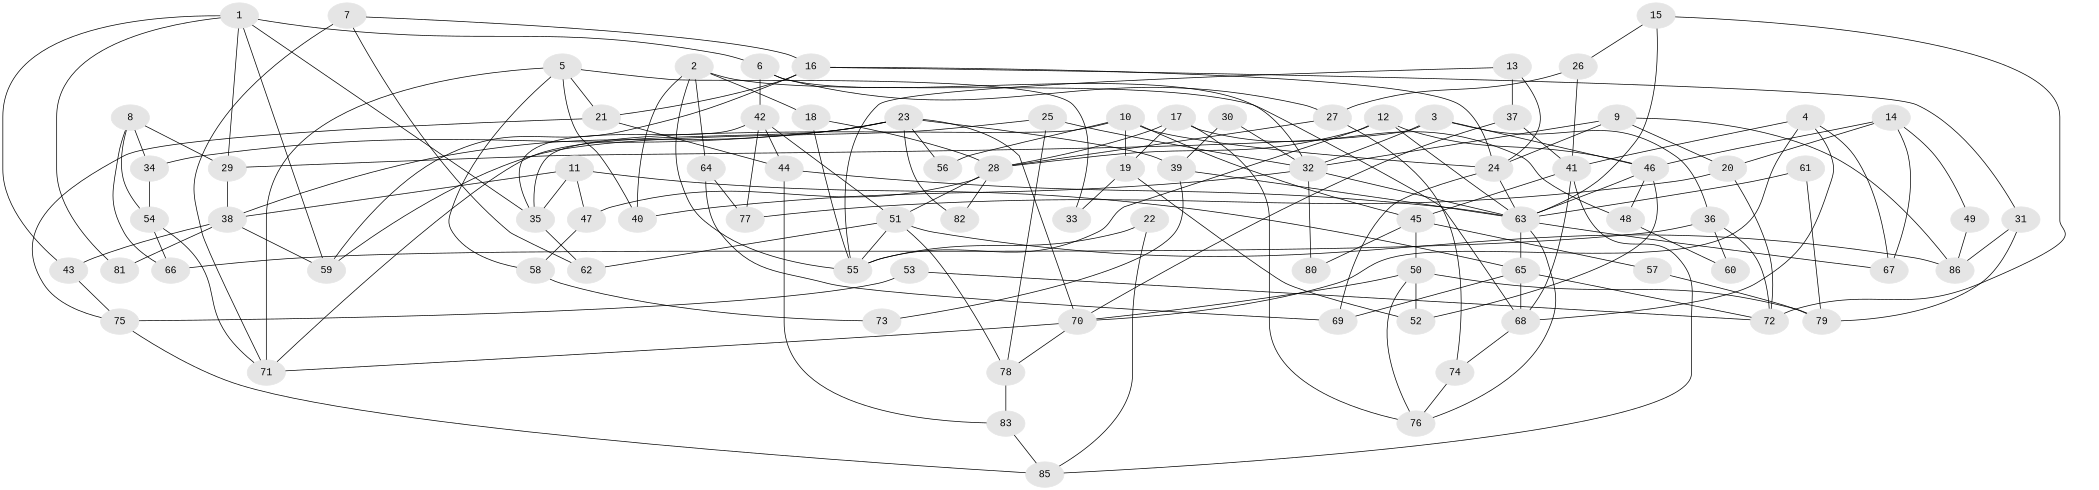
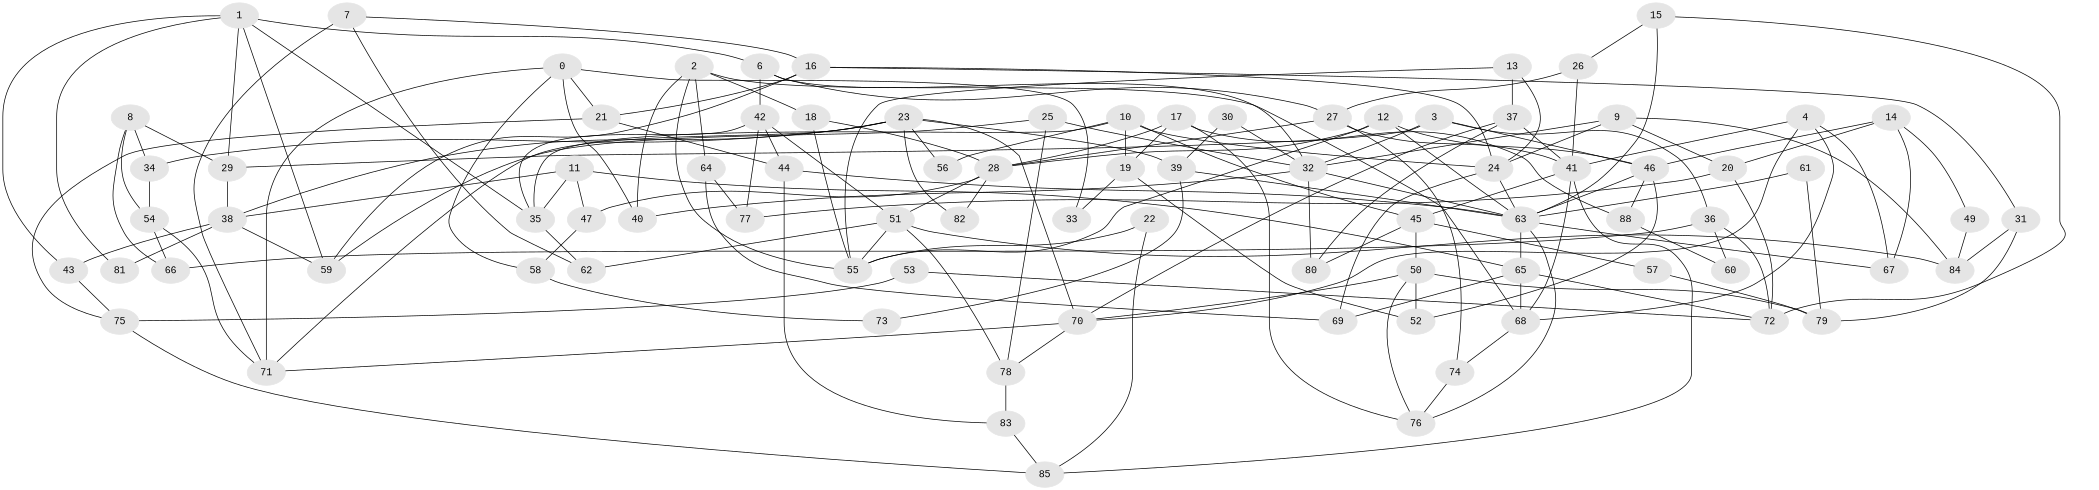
  graph {
    fontname="Liberation Mono"
    node [color=gray90 fontname="Liberation Mono" style=filled]
    edge [fontname="Liberation Mono"]
    1
    6
    29
    35
    43
    59
    81
    32
    27
    42
    38
    62
    75
    2
    18
    40
    55
    64
    68
    28
    77
    69
    74
    3
    36
    46
    63
    80
    66
    72
    60
-   48
+   48 [label=88]
    52
    4
    41
    67
    70
    45
    85
    71
    78
-   5
+   5 [label=0]
    21
    33
    58
    44
    73
    51
    7
    16
    24
    31
    8
    34
    54
    9
    20
-   84 [label=86]
+   84
    10
    19
    56
    50
    57
    11
    47
    65
    12
    82
    76
    13
    37
    14
    49
    15
    26
    79
    17
    83
    22
    23
    39
    25
    30
    53
    61
    1 -- 6
    1 -- 29
    1 -- 35
    1 -- 43
    1 -- 59
    1 -- 81
    6 -- 32
    6 -- 27
    6 -- 42
    29 -- 38
    35 -- 62
    43 -- 75
    32 -- 40
    32 -- 63
    32 -- 80
    27 -- 28
    27 -- 74
+   27 -- 41
    42 -- 35
    42 -- 77
    42 -- 44
    42 -- 51
    38 -- 43
    38 -- 59
    38 -- 81
    75 -- 85
    2 -- 18
    2 -- 40
    2 -- 55
    2 -- 64
    2 -- 68
    18 -- 55
    18 -- 28
    64 -- 77
    64 -- 69
    68 -- 74
    28 -- 51
    28 -- 47
    28 -- 82
    74 -- 76
    3 -- 29
    3 -- 32
    3 -- 36
    3 -- 46
    36 -- 66
    36 -- 72
    36 -- 60
    46 -- 63
    46 -- 48
    46 -- 52
    63 -- 67
    63 -- 65
    63 -- 76
    48 -- 60
    4 -- 68
    4 -- 41
    4 -- 67
    4 -- 70
    41 -- 68
    41 -- 45
    41 -- 85
    70 -- 71
    70 -- 78
    45 -- 80
    45 -- 50
    45 -- 57
    78 -- 83
    5 -- 40
    5 -- 71
    5 -- 21
    5 -- 33
    5 -- 58
    21 -- 75
    21 -- 44
    58 -- 73
    44 -- 63
    44 -- 83
    51 -- 62
    51 -- 55
    51 -- 78
    51 -- 84
    7 -- 62
    7 -- 71
    7 -- 16
    16 -- 59
    16 -- 21
    16 -- 24
    16 -- 31
    24 -- 69
    24 -- 63
    31 -- 84
    31 -- 79
    8 -- 29
    8 -- 66
    8 -- 34
    8 -- 54
    34 -- 54
    54 -- 66
    54 -- 71
    9 -- 32
    9 -- 24
    9 -- 20
    9 -- 84
    20 -- 77
    20 -- 72
    10 -- 35
    10 -- 45
    10 -- 24
    10 -- 19
    10 -- 56
    19 -- 52
    19 -- 33
    50 -- 52
    50 -- 70
    50 -- 76
    50 -- 79
    57 -- 79
    11 -- 35
    11 -- 38
    11 -- 47
    11 -- 65
    47 -- 58
    65 -- 68
    65 -- 69
    65 -- 72
    12 -- 55
    12 -- 28
    12 -- 46
    12 -- 63
    13 -- 55
    13 -- 24
    13 -- 37
+   37 -- 80
    37 -- 41
    37 -- 70
    14 -- 46
    14 -- 67
    14 -- 20
    14 -- 49
    49 -- 84
    15 -- 63
    15 -- 72
    15 -- 26
    26 -- 27
    26 -- 41
    17 -- 28
    17 -- 48
    17 -- 19
    17 -- 76
    83 -- 85
    22 -- 55
    22 -- 85
    23 -- 38
    23 -- 70
    23 -- 71
    23 -- 34
    23 -- 56
    23 -- 82
    23 -- 39
    39 -- 63
    39 -- 73
    25 -- 59
    25 -- 32
    25 -- 78
    30 -- 32
    30 -- 39
    53 -- 75
    53 -- 72
    61 -- 63
    61 -- 79
  }
